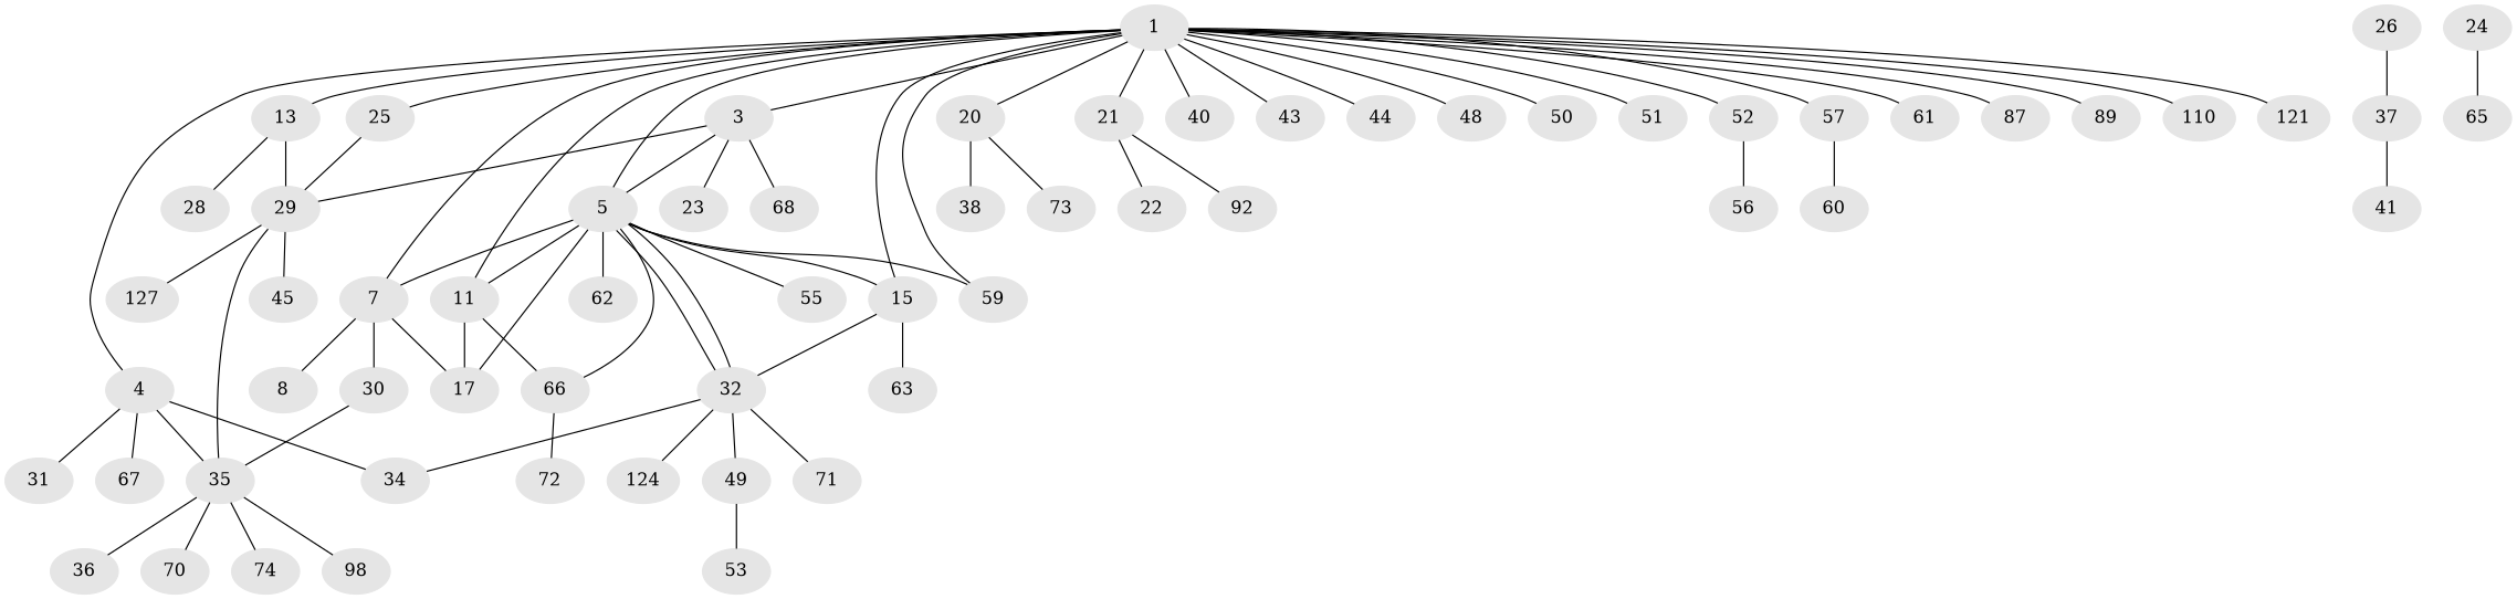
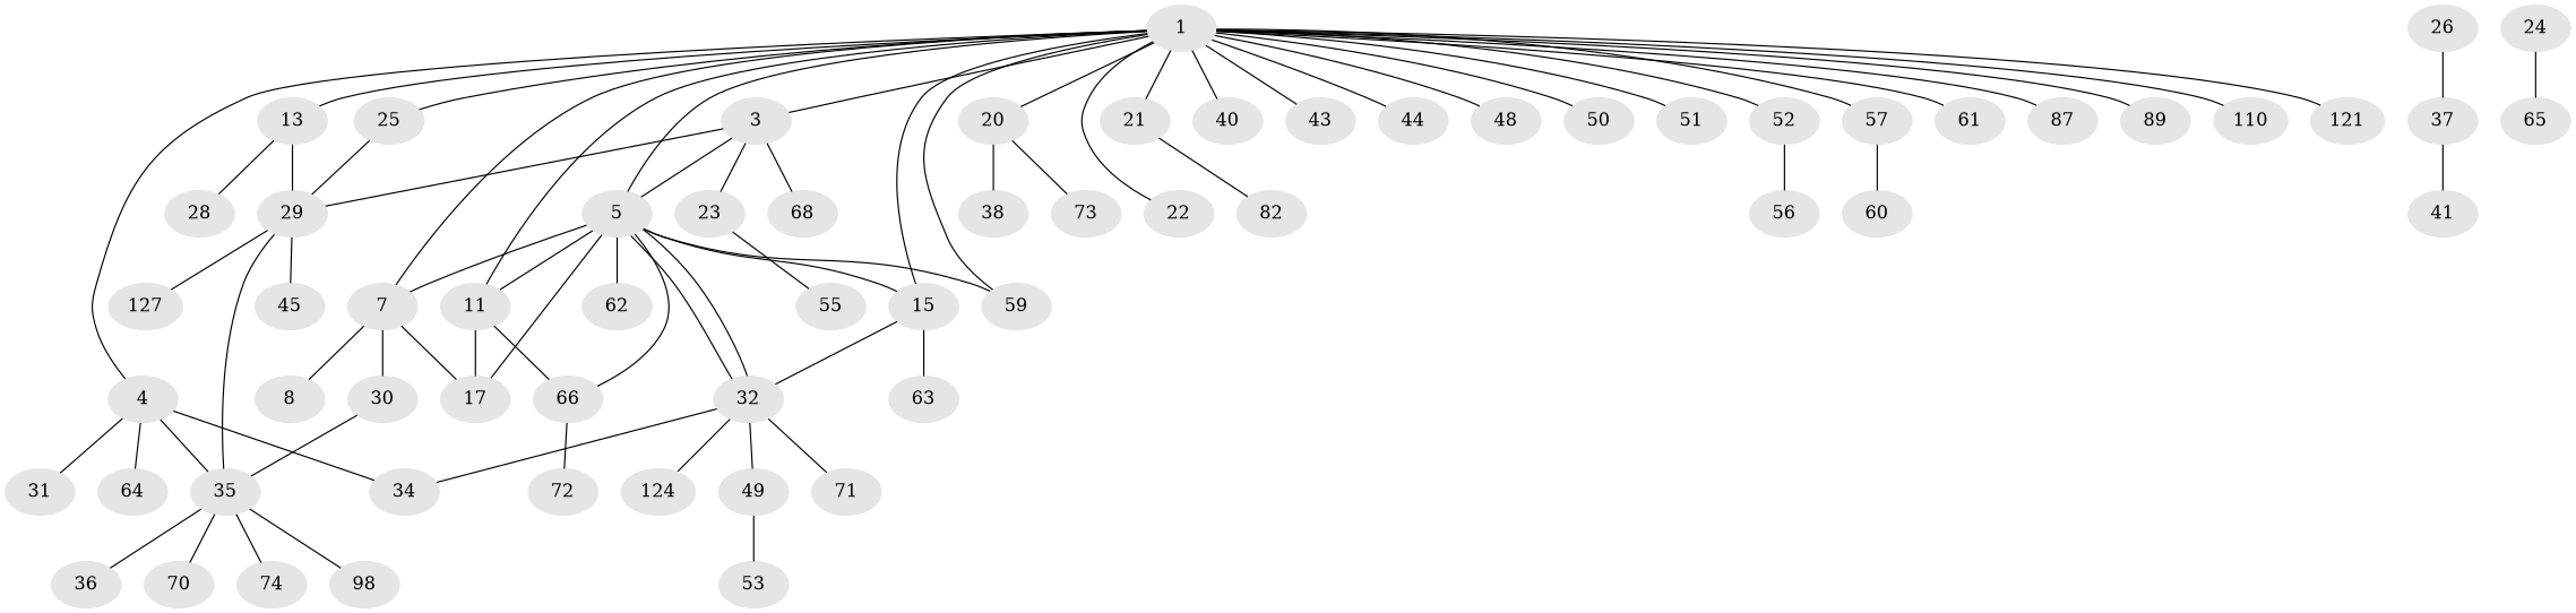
  graph {
    node [color=gray90 style=filled]
    1 [super="+2"]
    3 [super="+39+109+84"]
    4 [super="+42+58+10+18+9+103+125"]
    5 [super="+12+14+33+64+83+120+86+90+113+97+108+94"]
    7 [super="+88+101"]
    11 [super="+78"]
    13 [super="+27"]
    15 [super="+99+96+69"]
    20 [super="+80"]
    21
    22
    25 [super="+81"]
    40
    43
    44
    48
    50
    51
    52
    57
    59
    61
    87
    89
    110
    121
    23
    29
    68
    31
    34
    35
-   67
+   67 [label=64]
    17 [super="+79"]
    32
    55
    62 [super="+95"]
    66
    8 [super="+126"]
    30 [super="+112+115"]
    28
    63
    38 [super="+77"]
    73
-   82 [label=92]
+   82
    37 [super="+92"]
    26
    56
    60
    45
    127
    36
    70
    74
    98
    49 [super="+116"]
    71
    124
    72
    65 [super="+76+93"]
    24
    41
    53
    1 -- 3 [weight=2]
    1 -- 4
    1 -- 5
    1 -- 7
    1 -- 11
    1 -- 13
    1 -- 15
    1 -- 20
    1 -- 21
-   21 -- 22
+   1 -- 22
    1 -- 25
    1 -- 40
    1 -- 43
    1 -- 44
    1 -- 48
    1 -- 50
    1 -- 51
    1 -- 52
    1 -- 57
    1 -- 59
    1 -- 61
    1 -- 87
    1 -- 89
    1 -- 110
    1 -- 121
    3 -- 5
    3 -- 23
    3 -- 29
    3 -- 68
    4 -- 31
    4 -- 34
    4 -- 35 [weight=2]
    4 -- 67
    5 -- 7
    5 -- 11
    5 -- 15
    5 -- 59
    5 -- 17
    5 -- 32
    5 -- 32
-   5 -- 55
+   23 -- 55
    5 -- 62
    5 -- 66
    7 -- 17
    7 -- 8
    7 -- 30
    11 -- 17
    11 -- 66
    13 -- 29
    13 -- 28
    15 -- 32
    15 -- 63
    20 -- 38
    20 -- 73
    21 -- 82
    25 -- 29
    52 -- 56
    57 -- 60
    29 -- 35
    29 -- 45
    29 -- 127
    35 -- 36
    35 -- 70
    35 -- 74
    35 -- 98
    32 -- 34
    32 -- 49
    32 -- 71
    32 -- 124
    66 -- 72
    30 -- 35
    37 -- 41
    26 -- 37
    49 -- 53
    24 -- 65
  }
